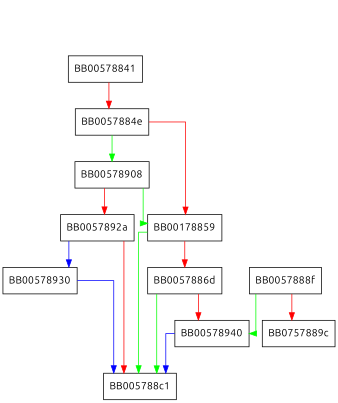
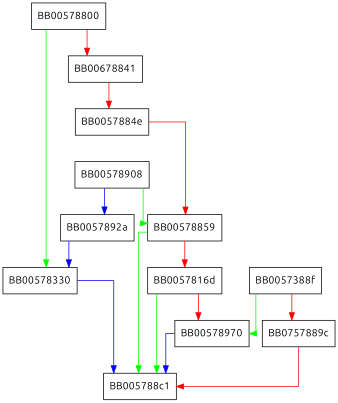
  digraph {
    fontname=Ubuntu
    splines=ortho
    node [fontname=Ubuntu shape=box]
    edge [color=red fontname=Ubuntu]
-   BB00578930
-   BB00578841
+   BB00578800
+   BB00578930 [label=BB00578330]
+   BB00578841 [label=BB00678841]
    BB005788c1
    BB0057884e
    BB00578908
-   BB00578859 [label=BB00178859]
+   BB00578859
    BB0057892a
-   BB0057886d
-   BB00578940
-   BB0057888f
+   BB0057886d [label=BB0057816d]
+   BB00578940 [label=BB00578970]
+   BB0057888f [label=BB0057388f]
    n12 [label=BB0757889c]
+   BB00578800 -> BB00578930 [color=green]
+   BB00578800 -> BB00578841
    BB00578930 -> BB005788c1 [color=blue]
    BB00578841 -> BB0057884e
-   BB0057884e -> BB00578908 [color=green]
    BB0057884e -> BB00578859
    BB00578908 -> BB00578859 [color=green]
-   BB00578908 -> BB0057892a
+   BB00578908 -> BB0057892a [color=blue]
    BB00578859 -> BB005788c1 [color=green]
    BB00578859 -> BB0057886d
    BB0057892a -> BB00578930 [color=blue]
    BB0057886d -> BB005788c1 [color=green]
    BB0057886d -> BB00578940
    BB00578940 -> BB005788c1 [color=blue]
    BB0057888f -> BB00578940 [color=green]
    BB0057888f -> n12
-   BB0057892a -> BB005788c1
+   n12 -> BB005788c1
  }
